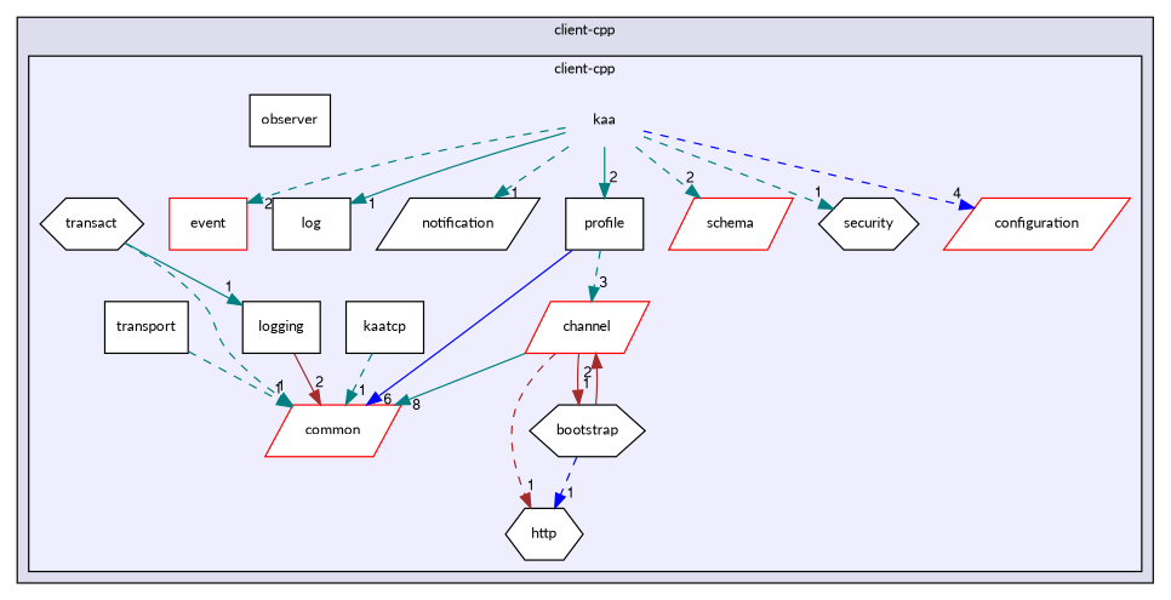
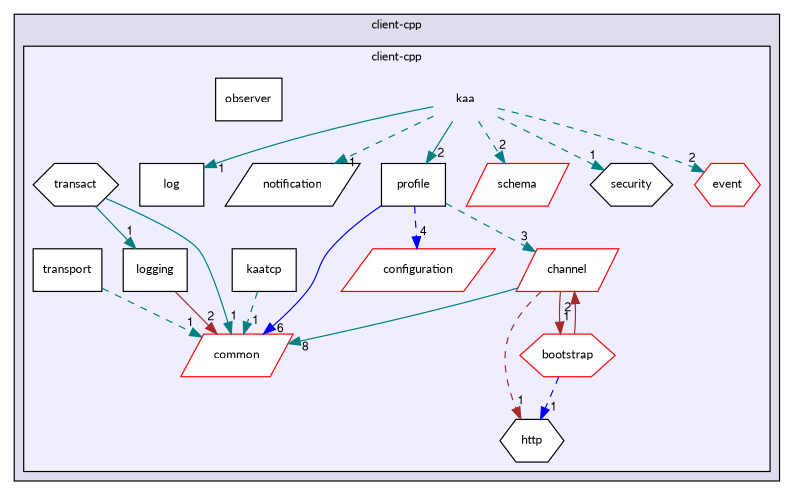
  digraph {
    compound=true
    fontname=Lato
    node [fontname=Lato fontsize=10 shape=box color=black fillcolor=white style=filled]
    edge [headlabel=1 labeldistance=1.5 labelfontname=FreeSans labelfontsize=10 color=teal style=dashed fontname=Lato]
    n1 [label=kaa shape=plaintext color="" fillcolor="" style=""]
-   n2 [label=bootstrap shape=hexagon]
+   n2 [color=red label=bootstrap shape=hexagon]
    n3 [color=red label=channel shape=parallelogram]
    n4 [color=red label=common shape=parallelogram]
    n5 [color=red label=configuration shape=parallelogram]
-   n6 [color=red label=event]
+   n6 [color=red label=event shape=hexagon]
    n7 [label=http shape=hexagon]
    n8 [label=kaatcp]
    n9 [label=log]
    n10 [label=logging]
    n11 [label=notification shape=parallelogram]
    n12 [label=observer]
    n13 [label=profile]
    n14 [color=red label=schema shape=parallelogram]
    n15 [label=security shape=hexagon]
    n16 [label=transact shape=hexagon]
    n17 [label=transport]
    subgraph cluster_1 {
      bgcolor="#ddddee"
      fontsize=10
      label="client-cpp"
      pencolor=black
      subgraph cluster_2 {
        bgcolor="#eeeeff"
        fontsize=10
        pencolor=black
        n1
        n2
        n3
        n4
        n5
        n6
        n7
        n8
        n9
        n10
        n11
        n12
        n13
        n14
        n15
        n16
        n17
      }
    }
-   n1 -> n5 [headlabel=4 color=blue]
+   n13 -> n5 [headlabel=4 color=blue]
    n1 -> n6 [headlabel=2]
    n1 -> n9 [style=solid]
    n1 -> n11
    n1 -> n13 [headlabel=2 style=solid]
    n1 -> n14 [headlabel=2]
    n1 -> n15
    n2 -> n3 [headlabel=2 color=brown style=solid]
    n2 -> n7 [color=blue]
    n3 -> n2 [color=brown style=solid]
    n3 -> n4 [headlabel=8 style=solid]
    n3 -> n7 [color=brown]
    n8 -> n4
    n10 -> n4 [headlabel=2 color=brown style=solid]
    n13 -> n3 [headlabel=3]
    n13 -> n4 [headlabel=6 color=blue style=solid]
-   n16 -> n4
+   n16 -> n4 [style=solid]
    n16 -> n10 [style=solid]
    n17 -> n4
  }
